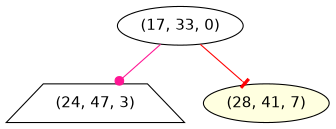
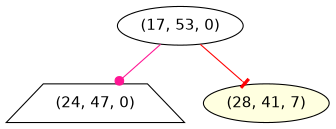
  digraph {
    fontname="DejaVu Sans"
    node [fillcolor=white fontname="DejaVu Sans" shape=ellipse style=filled]
    edge [fontname="DejaVu Sans" style=solid]
-   "(24, 47, 3)" [shape=trapezium]
-   "(17, 53, 0)" [label="(17, 33, 0)"]
+   "(24, 47, 3)" [shape=trapezium label="(24, 47, 0)"]
+   "(17, 53, 0)"
    "(28, 41, 7)" [fillcolor=lightyellow]
    "(17, 53, 0)" -> "(24, 47, 3)" [arrowhead=dot color=deeppink]
    "(17, 53, 0)" -> "(28, 41, 7)" [arrowhead=tee color=red]
  }
